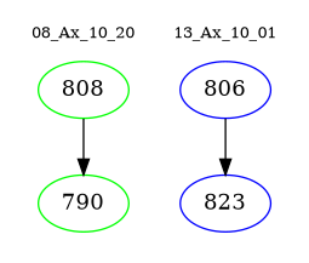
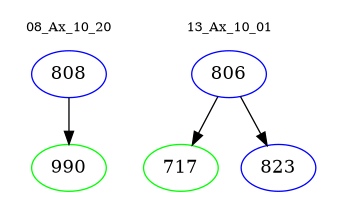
  digraph {
    node [color=blue]
    edge [color=black]
-   n1 [color=green label=808]
-   n2 [color=green label=790]
+   n1 [label=808]
+   n2 [color=green label=990]
    n3 [label=806]
+   n4 [color=green label=717]
    n5 [label=823]
    subgraph cluster_1 {
      color=white
      fontsize=10
      label="08_Ax_10_20"
      n1
      n2
    }
    subgraph cluster_2 {
      color=white
      fontsize=10
      label="13_Ax_10_01"
      n3
+     n4
      n5
    }
    n1 -> n2
+   n3 -> n4
    n3 -> n5
  }
